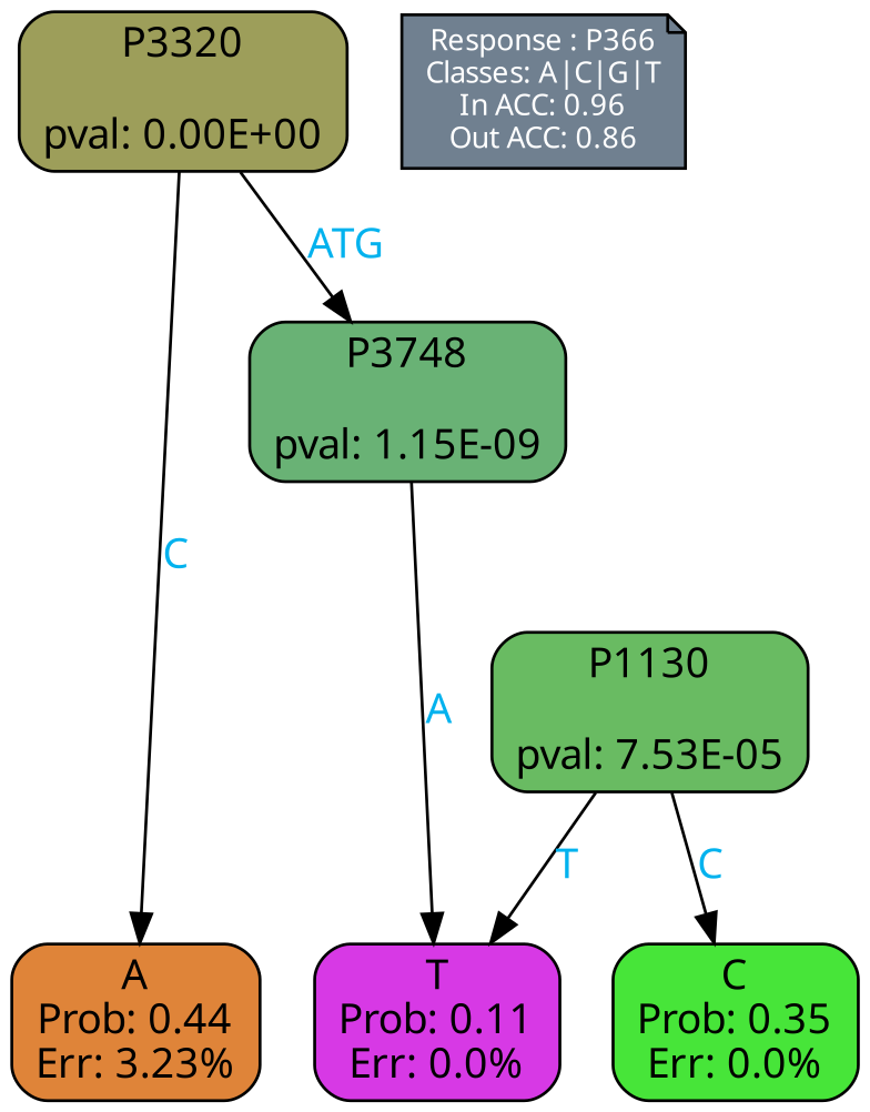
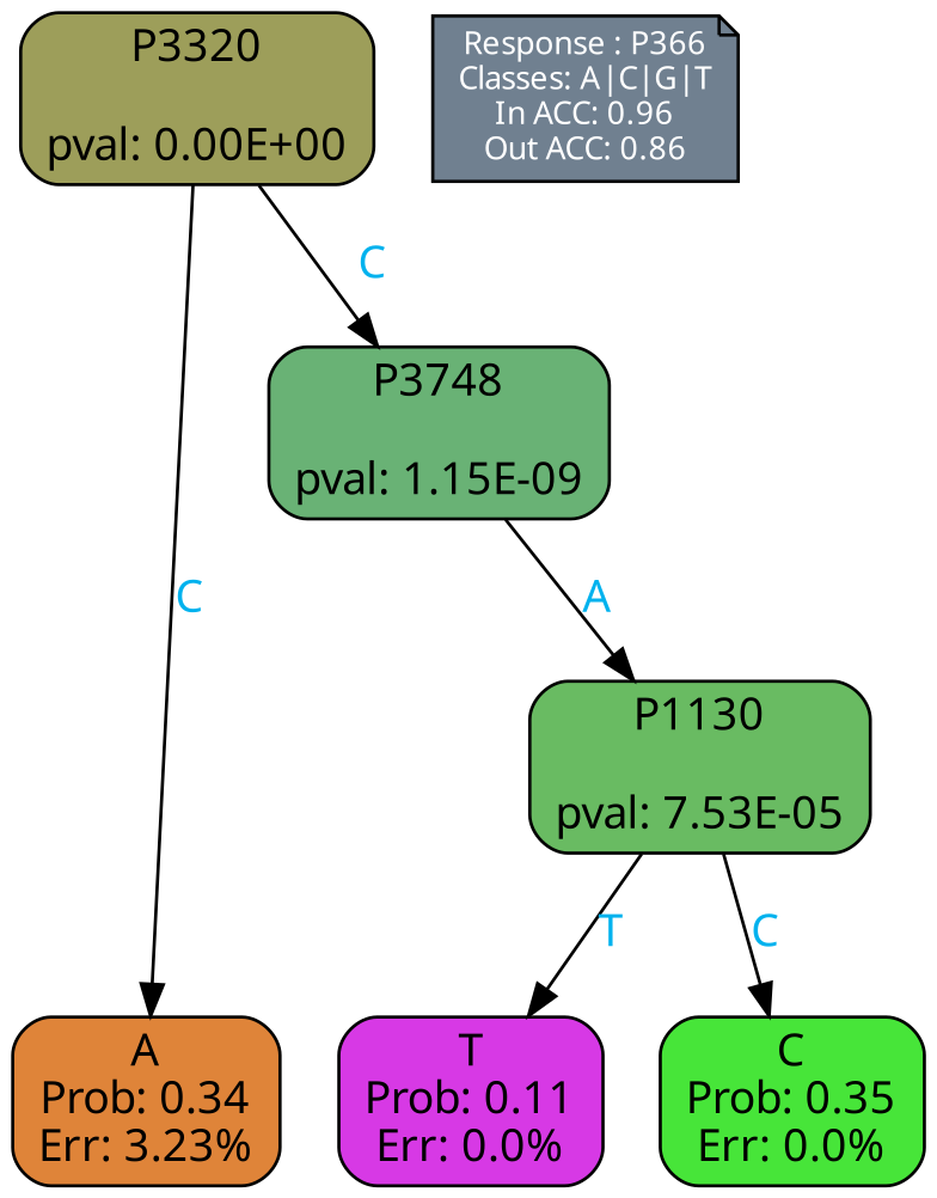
  digraph {
    fontname="Noto Sans"
    ranksep=equally
    splines=polylines
    node [color=black fontname="Noto Sans" shape=box style="filled, rounded"]
    edge [fontcolor=deepskyblue2 fontname="Noto Sans"]
    n1 [fillcolor="#d739e5" label="T\nProb: 0.11\nErr: 0.0%"]
    n2 [fillcolor="#47e539" label="C\nProb: 0.35\nErr: 0.0%"]
-   n3 [fillcolor="#df8439" label="A\nProb: 0.44\nErr: 3.23%"]
+   n3 [fillcolor="#df8439" label="A\nProb: 0.34\nErr: 3.23%"]
    n4 [align=left fillcolor=slategray fontcolor=white fontsize=10 label="Response : P366\nClasses: A|C|G|T\nIn ACC: 0.96\nOut ACC: 0.86\n" shape=note style=filled]
    n5 [fillcolor="#9d9e5a" label="P3320\n\npval: 0.00E+00"]
    n6 [fillcolor="#69b275" label="P3748\n\npval: 1.15E-09"]
    n7 [fillcolor="#69bb62" label="P1130\n\npval: 7.53E-05"]
    subgraph sub_1 {
      rank=same
      n1
      n2
      n3
    }
    subgraph sub_2 {
      rank=same
      n4
      n5
    }
    n5 -> n3 [label=C]
-   n5 -> n6 [label=ATG]
-   n6 -> n1 [label=A]
+   n5 -> n6 [label=C]
+   n6 -> n7 [label=A]
    n7 -> n1 [label=T]
    n7 -> n2 [label=C]
  }
